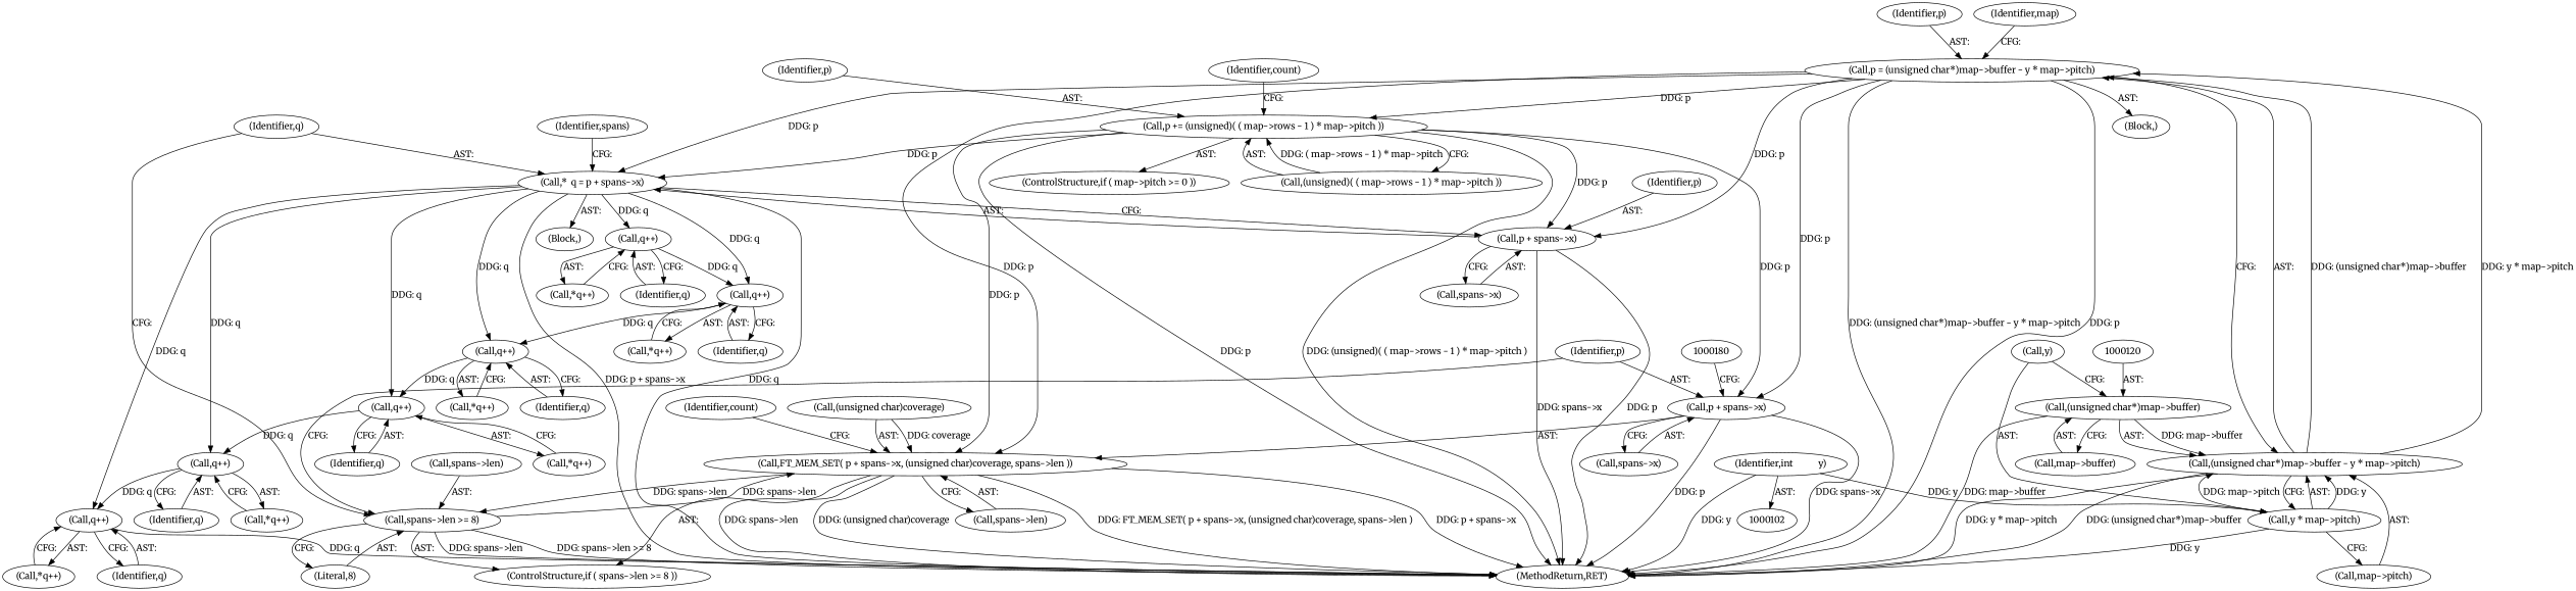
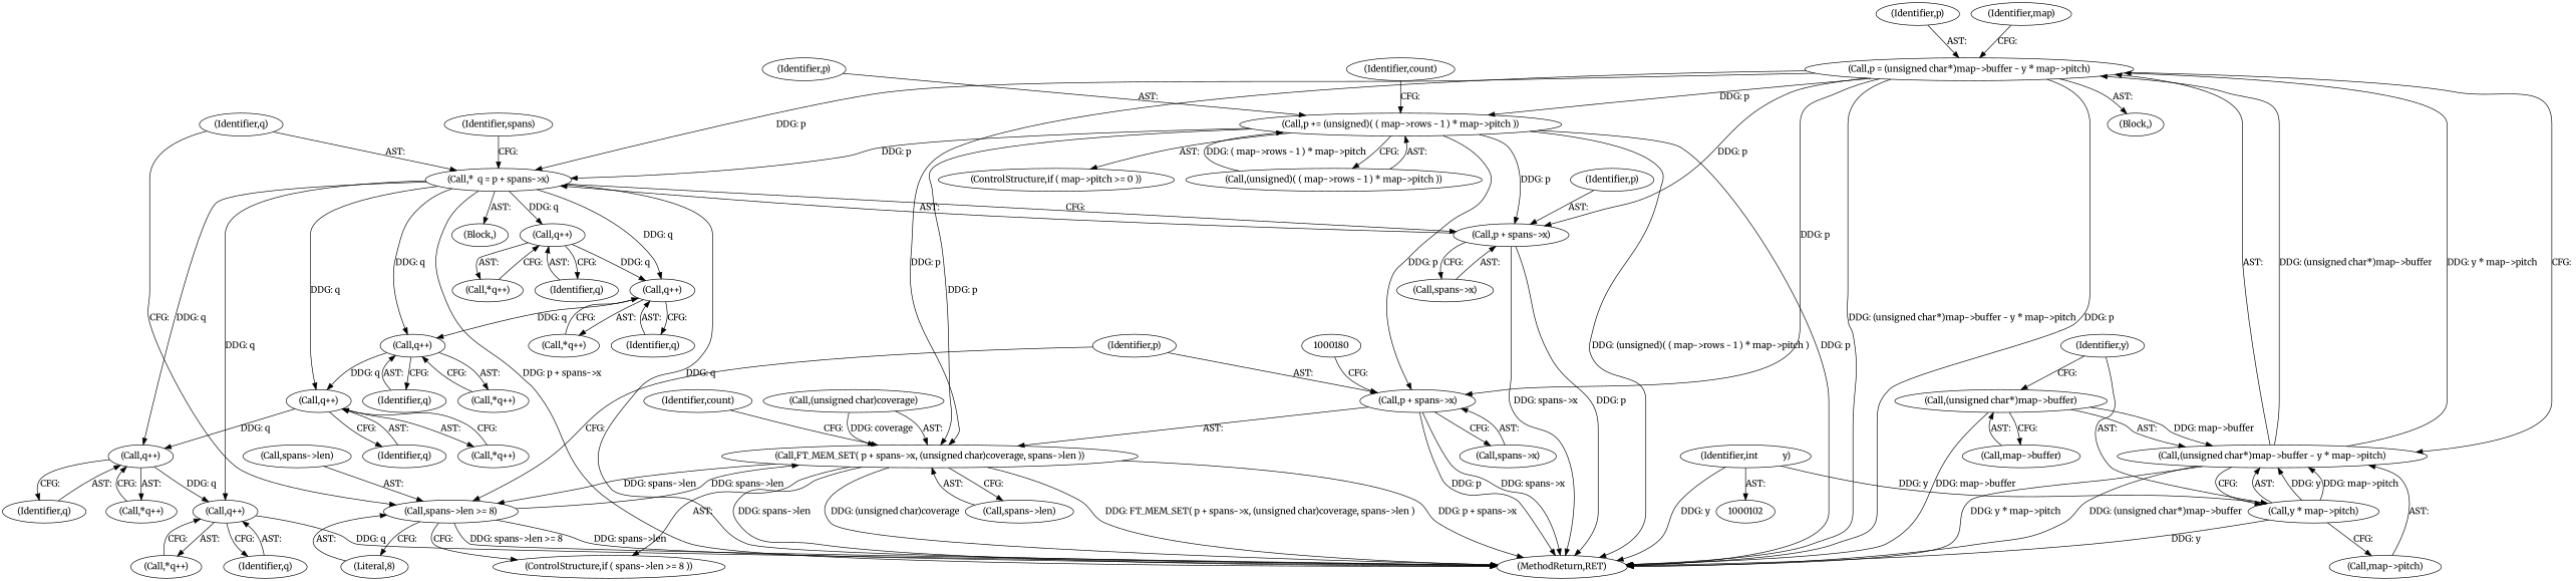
  digraph {
    fontname=Merriweather
    node [fontname=Merriweather]
    edge [fontname=Merriweather]
    n1 [label="(Call,p = (unsigned char*)map->buffer - y * map->pitch)"]
    n2 [label="(Call,(unsigned char*)map->buffer - y * map->pitch)"]
    n3 [label="(Call,p += (unsigned)( ( map->rows - 1 ) * map->pitch ))"]
    n4 [label="(Call,FT_MEM_SET( p + spans->x, (unsigned char)coverage, spans->len ))"]
    n5 [label="(Call,p + spans->x)"]
    n6 [label="(Call,*  q = p + spans->x)"]
    n7 [label="(Call,p + spans->x)"]
    n8 [label="(MethodReturn,RET)"]
    n9 [label="(Block,)"]
    n10 [label="(Call,y * map->pitch)"]
    n11 [label="(ControlStructure,if ( map->pitch >= 0 ))"]
    n12 [label="(Call,(unsigned)( ( map->rows - 1 ) * map->pitch ))"]
    n13 [label="(Call,spans->len >= 8)"]
    n14 [label="(Call,spans->len)"]
    n15 [label="(ControlStructure,if ( spans->len >= 8 ))"]
    n16 [label="(Call,spans->x)"]
    n17 [label="(Call,q++)"]
    n18 [label="(Call,q++)"]
    n19 [label="(Call,q++)"]
    n20 [label="(Call,q++)"]
    n21 [label="(Call,q++)"]
    n22 [label="(Call,q++)"]
    n23 [label="(Block,)"]
    n24 [label="(Call,spans->x)"]
    n25 [label="(Call,map->pitch)"]
    n26 [label="(Call,(unsigned char*)map->buffer)"]
    n27 [label="(Call,map->buffer)"]
    n28 [label="(Identifier,int             y)"]
    1000102
    n30 [label="(Literal,8)"]
    n31 [label="(Identifier,q)"]
    n32 [label="(Call,*q++)"]
    n33 [label="(Identifier,q)"]
    n34 [label="(Call,*q++)"]
    n35 [label="(Identifier,q)"]
    n36 [label="(Call,*q++)"]
    n37 [label="(Call,*q++)"]
    n38 [label="(Identifier,q)"]
    n39 [label="(Identifier,q)"]
    n40 [label="(Call,*q++)"]
    n41 [label="(Identifier,q)"]
    n42 [label="(Call,*q++)"]
    n43 [label="(Identifier,q)"]
    n44 [label="(Identifier,p)"]
-   n45 [label="(Call,y)"]
+   n45 [label="(Identifier,y)"]
    n46 [label="(Call,(unsigned char)coverage)"]
    n47 [label="(Identifier,spans)"]
    n48 [label="(Identifier,p)"]
    n49 [label="(Identifier,p)"]
    n50 [label="(Identifier,count)"]
    n51 [label="(Identifier,p)"]
    n52 [label="(Call,spans->len)"]
    n53 [label="(Identifier,count)"]
    n54 [label="(Identifier,map)"]
-   1000120
    1000180
    n1 -> n2 [label="CFG: "]
    n1 -> n3 [label="DDG: p"]
    n1 -> n4 [label="DDG: p"]
    n1 -> n5 [label="DDG: p"]
    n1 -> n6 [label="DDG: p"]
    n1 -> n7 [label="DDG: p"]
    n1 -> n8 [label="DDG: (unsigned char*)map->buffer - y * map->pitch"]
    n1 -> n8 [label="DDG: p"]
    n1 -> n9 [label="AST: "]
    n2 -> n1 [label="AST: "]
    n2 -> n1 [label="DDG: (unsigned char*)map->buffer"]
    n2 -> n1 [label="DDG: y * map->pitch"]
    n2 -> n8 [label="DDG: (unsigned char*)map->buffer"]
    n2 -> n8 [label="DDG: y * map->pitch"]
    n2 -> n10 [label="CFG: "]
    n3 -> n4 [label="DDG: p"]
    n3 -> n5 [label="DDG: p"]
    n3 -> n6 [label="DDG: p"]
    n3 -> n7 [label="DDG: p"]
    n3 -> n8 [label="DDG: p"]
    n3 -> n8 [label="DDG: (unsigned)( ( map->rows - 1 ) * map->pitch )"]
    n3 -> n11 [label="AST: "]
    n3 -> n12 [label="CFG: "]
    n4 -> n8 [label="DDG: spans->len"]
    n4 -> n8 [label="DDG: (unsigned char)coverage"]
    n4 -> n8 [label="DDG: FT_MEM_SET( p + spans->x, (unsigned char)coverage, spans->len )"]
    n4 -> n8 [label="DDG: p + spans->x"]
    n4 -> n13 [label="DDG: spans->len"]
    n4 -> n14 [label="CFG: "]
    n4 -> n15 [label="AST: "]
    n5 -> n4 [label="AST: "]
    n5 -> n8 [label="DDG: spans->x"]
    n5 -> n8 [label="DDG: p"]
    n5 -> n16 [label="CFG: "]
    n6 -> n7 [label="CFG: "]
    n6 -> n8 [label="DDG: p + spans->x"]
    n6 -> n8 [label="DDG: q"]
    n6 -> n17 [label="DDG: q"]
    n6 -> n18 [label="DDG: q"]
    n6 -> n19 [label="DDG: q"]
    n6 -> n20 [label="DDG: q"]
    n6 -> n21 [label="DDG: q"]
    n6 -> n22 [label="DDG: q"]
    n6 -> n23 [label="AST: "]
    n7 -> n6 [label="AST: "]
    n7 -> n8 [label="DDG: p"]
    n7 -> n8 [label="DDG: spans->x"]
    n7 -> n24 [label="CFG: "]
    n10 -> n2 [label="AST: "]
    n10 -> n2 [label="DDG: y"]
    n10 -> n2 [label="DDG: map->pitch"]
    n10 -> n8 [label="DDG: y"]
    n10 -> n25 [label="CFG: "]
    n12 -> n3 [label="AST: "]
    n12 -> n3 [label="DDG: ( map->rows - 1 ) * map->pitch"]
    n13 -> n4 [label="DDG: spans->len"]
    n13 -> n8 [label="DDG: spans->len >= 8"]
    n13 -> n8 [label="DDG: spans->len"]
-   n13 -> n15 [label="AST: "]
+   n13 -> n15 [label="CFG: "]
    n13 -> n30 [label="CFG: "]
    n14 -> n4 [label="AST: "]
    n16 -> n5 [label="AST: "]
    n17 -> n18 [label="DDG: q"]
    n17 -> n31 [label="CFG: "]
    n17 -> n32 [label="AST: "]
    n18 -> n19 [label="DDG: q"]
    n18 -> n33 [label="CFG: "]
    n18 -> n34 [label="AST: "]
    n19 -> n20 [label="DDG: q"]
    n19 -> n35 [label="CFG: "]
    n19 -> n36 [label="AST: "]
    n20 -> n21 [label="DDG: q"]
    n20 -> n37 [label="AST: "]
    n20 -> n38 [label="CFG: "]
    n21 -> n22 [label="DDG: q"]
    n21 -> n39 [label="CFG: "]
    n21 -> n40 [label="AST: "]
    n22 -> n8 [label="DDG: q"]
    n22 -> n41 [label="CFG: "]
    n22 -> n42 [label="AST: "]
    n24 -> n7 [label="AST: "]
    n25 -> n2 [label="AST: "]
    n26 -> n2 [label="AST: "]
    n26 -> n2 [label="DDG: map->buffer"]
    n26 -> n8 [label="DDG: map->buffer"]
    n26 -> n27 [label="CFG: "]
    n27 -> n26 [label="AST: "]
    n28 -> n8 [label="DDG: y"]
    n28 -> n10 [label="DDG: y"]
    n28 -> 1000102 [label="AST: "]
    n30 -> n13 [label="AST: "]
    n31 -> n17 [label="AST: "]
    n32 -> n17 [label="CFG: "]
    n33 -> n18 [label="AST: "]
    n34 -> n18 [label="CFG: "]
    n35 -> n19 [label="AST: "]
    n36 -> n19 [label="CFG: "]
    n37 -> n20 [label="CFG: "]
    n38 -> n20 [label="AST: "]
    n39 -> n21 [label="AST: "]
    n40 -> n21 [label="CFG: "]
    n41 -> n22 [label="AST: "]
    n42 -> n22 [label="CFG: "]
    n43 -> n6 [label="AST: "]
    n43 -> n13 [label="CFG: "]
    n44 -> n1 [label="AST: "]
    n45 -> n10 [label="AST: "]
    n45 -> n26 [label="CFG: "]
    n46 -> n4 [label="AST: "]
    n46 -> n4 [label="DDG: coverage"]
    n47 -> n6 [label="CFG: "]
    n48 -> n3 [label="AST: "]
    n49 -> n7 [label="AST: "]
    n50 -> n3 [label="CFG: "]
    n51 -> n5 [label="AST: "]
    n51 -> n13 [label="CFG: "]
    n52 -> n13 [label="AST: "]
    n53 -> n4 [label="CFG: "]
    n54 -> n1 [label="CFG: "]
-   1000120 -> n26 [label="AST: "]
    1000180 -> n5 [label="CFG: "]
  }
